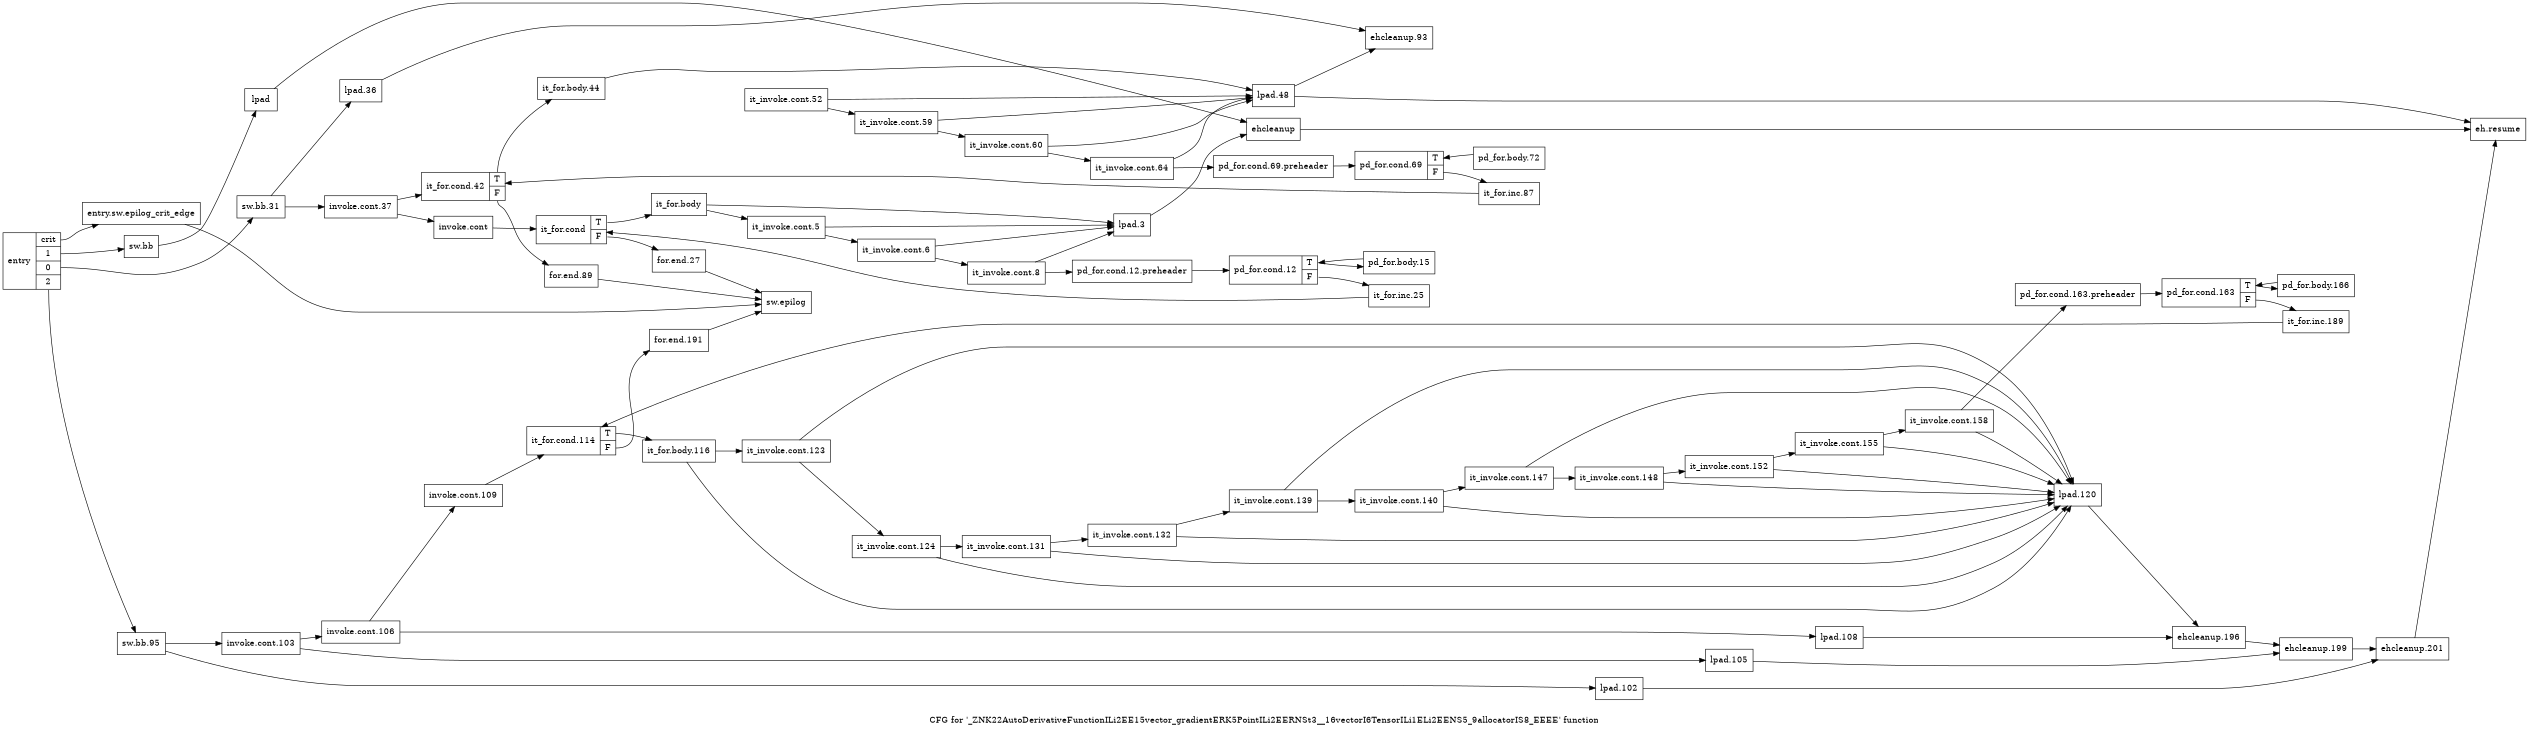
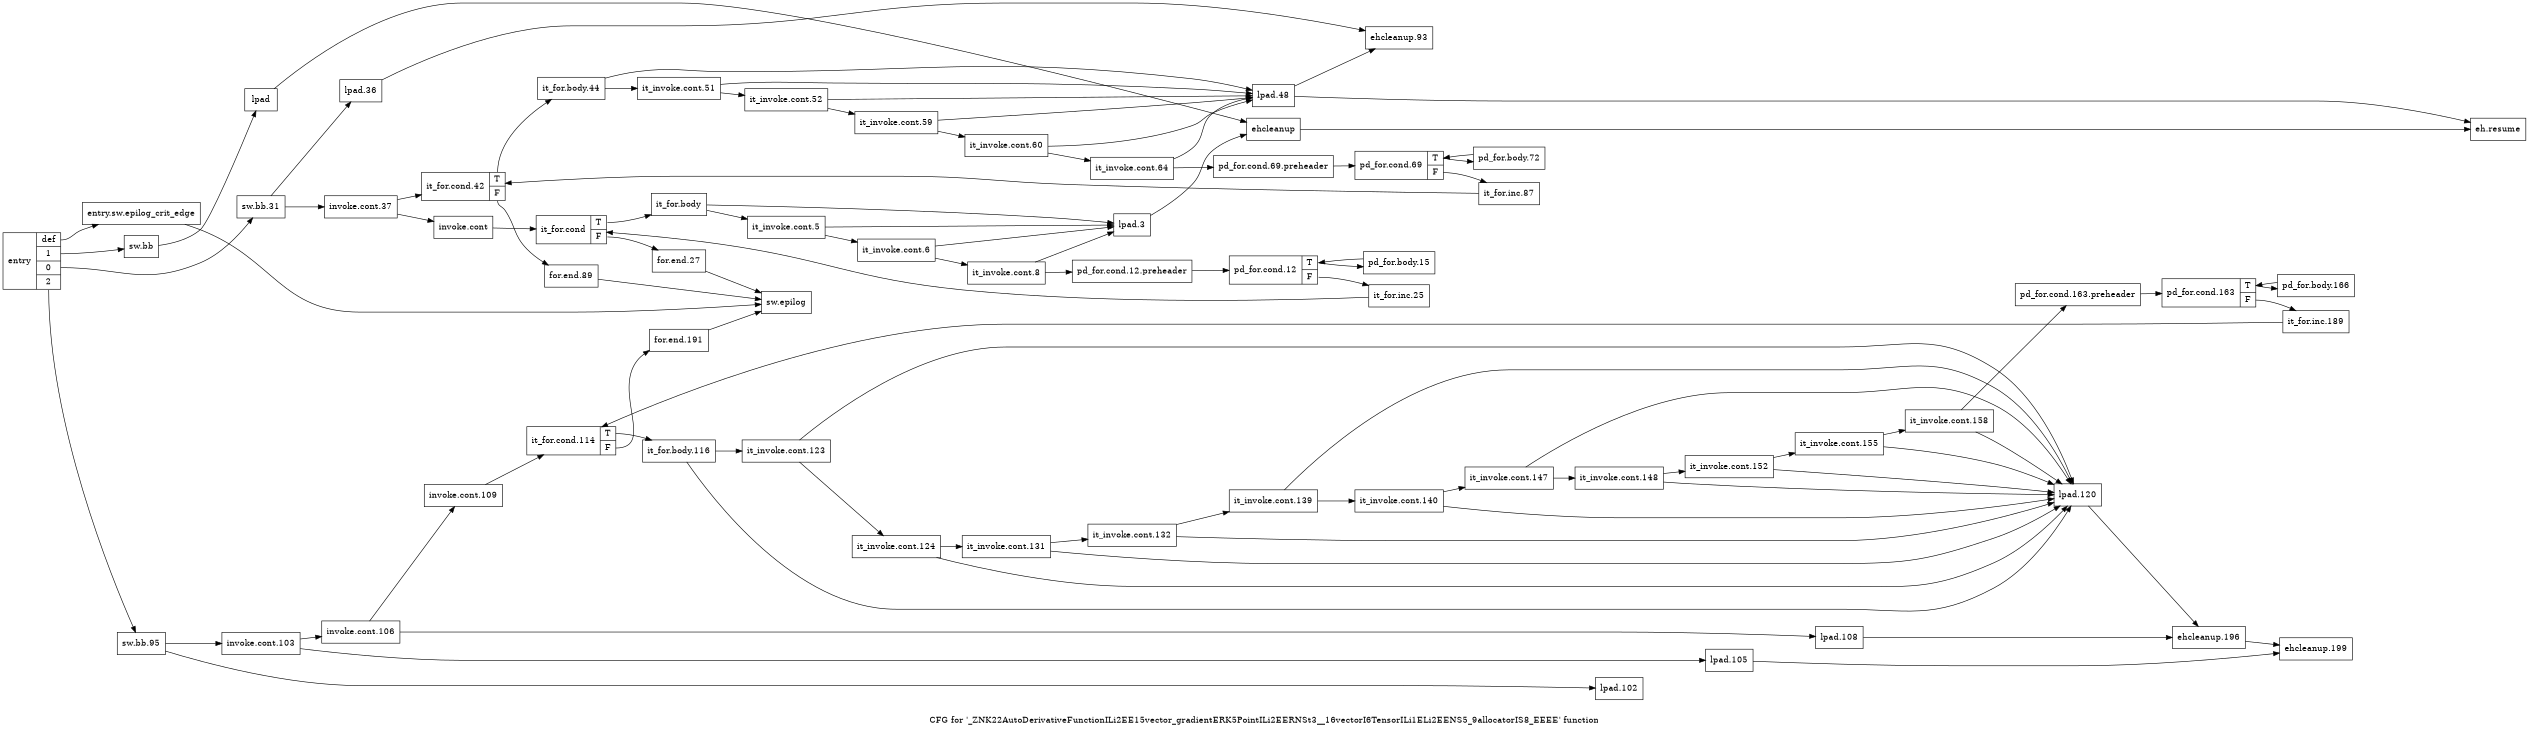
  digraph {
    label="CFG for '_ZNK22AutoDerivativeFunctionILi2EE15vector_gradientERK5PointILi2EERNSt3__16vectorI6TensorILi1ELi2EENS5_9allocatorIS8_EEEE' function"
    rankdir=LR
    node [shape=record]
-   n1 [label="{entry|{<s0>crit|<s1>1|<s2>0|<s3>2}}"]
+   n1 [label="{entry|{<s0>def|<s1>1|<s2>0|<s3>2}}"]
    n2 [label="{entry.sw.epilog_crit_edge}"]
    n3 [label="{sw.bb}"]
    n4 [label="{sw.bb.31}"]
    n5 [label="{sw.bb.95}"]
    n6 [label="{sw.epilog}"]
    n7 [label="{lpad}"]
    n8 [label="{invoke.cont.37}"]
    n9 [label="{lpad.36}"]
    n10 [label="{invoke.cont.103}"]
    n11 [label="{lpad.102}"]
    n12 [label="{invoke.cont}"]
    n13 [label="{it_for.cond|{<s0>T|<s1>F}}"]
    n14 [label="{ehcleanup}"]
    n15 [label="{it_for.cond.42|{<s0>T|<s1>F}}"]
    n16 [label="{ehcleanup.93}"]
    n17 [label="{invoke.cont.106}"]
    n18 [label="{lpad.105}"]
-   n19 [label="{ehcleanup.201}"]
    n20 [label="{it_for.body}"]
    n21 [label="{for.end.27}"]
    n22 [label="{eh.resume}"]
    n23 [label="{it_invoke.cont.5}"]
    n24 [label="{lpad.3}"]
    n25 [label="{it_invoke.cont.6}"]
    n26 [label="{it_invoke.cont.8}"]
    n27 [label="{pd_for.cond.12.preheader}"]
    n28 [label="{pd_for.cond.12|{<s0>T|<s1>F}}"]
    n29 [label="{pd_for.body.15}"]
    n30 [label="{it_for.inc.25}"]
    n31 [label="{it_for.body.44}"]
    n32 [label="{for.end.89}"]
+   n33 [label="{it_invoke.cont.51}"]
    n34 [label="{lpad.48}"]
    n35 [label="{it_invoke.cont.52}"]
    n36 [label="{it_invoke.cont.59}"]
    n37 [label="{it_invoke.cont.60}"]
    n38 [label="{it_invoke.cont.64}"]
    n39 [label="{pd_for.cond.69.preheader}"]
    n40 [label="{pd_for.cond.69|{<s0>T|<s1>F}}"]
    n41 [label="{pd_for.body.72}"]
    n42 [label="{it_for.inc.87}"]
    n43 [label="{invoke.cont.109}"]
    n44 [label="{lpad.108}"]
    n45 [label="{ehcleanup.199}"]
    n46 [label="{it_for.cond.114|{<s0>T|<s1>F}}"]
    n47 [label="{ehcleanup.196}"]
    n48 [label="{it_for.body.116}"]
    n49 [label="{for.end.191}"]
    n50 [label="{it_invoke.cont.123}"]
    n51 [label="{lpad.120}"]
    n52 [label="{it_invoke.cont.124}"]
    n53 [label="{it_invoke.cont.131}"]
    n54 [label="{it_invoke.cont.132}"]
    n55 [label="{it_invoke.cont.139}"]
    n56 [label="{it_invoke.cont.140}"]
    n57 [label="{it_invoke.cont.147}"]
    n58 [label="{it_invoke.cont.148}"]
    n59 [label="{it_invoke.cont.152}"]
    n60 [label="{it_invoke.cont.155}"]
    n61 [label="{it_invoke.cont.158}"]
    n62 [label="{pd_for.cond.163.preheader}"]
    n63 [label="{pd_for.cond.163|{<s0>T|<s1>F}}"]
    n64 [label="{pd_for.body.166}"]
    n65 [label="{it_for.inc.189}"]
    n1 -> n2 [tailport=s0]
    n1 -> n3 [tailport=s1]
    n1 -> n4 [tailport=s2]
    n1 -> n5 [tailport=s3]
    n2 -> n6
    n3 -> n7
    n4 -> n8
    n4 -> n9
    n5 -> n10
    n5 -> n11
    n7 -> n14
    n8 -> n12
    n8 -> n15
    n9 -> n16
    n10 -> n17
    n10 -> n18
-   n11 -> n19
    n12 -> n13
    n13 -> n20 [tailport=s0]
    n13 -> n21 [tailport=s1]
    n14 -> n22
    n15 -> n31 [tailport=s0]
    n15 -> n32 [tailport=s1]
    n17 -> n43
    n17 -> n44
    n18 -> n45
-   n19 -> n22
    n20 -> n23
    n20 -> n24
    n21 -> n6
    n23 -> n24
    n23 -> n25
    n24 -> n14
    n25 -> n24
    n25 -> n26
    n26 -> n24
    n26 -> n27
    n27 -> n28
    n28 -> n29 [tailport=s0]
    n28 -> n30 [tailport=s1]
    n29 -> n28
    n30 -> n13
+   n31 -> n33
    n31 -> n34
    n32 -> n6
+   n33 -> n34
+   n33 -> n35
    n34 -> n16
    n34 -> n22
    n35 -> n34
    n35 -> n36
    n36 -> n34
    n36 -> n37
    n37 -> n34
    n37 -> n38
    n38 -> n34
    n38 -> n39
    n39 -> n40
+   n40 -> n41 [tailport=s0]
    n40 -> n42 [tailport=s1]
    n41 -> n40
    n42 -> n15
    n43 -> n46
    n44 -> n47
-   n45 -> n19
    n46 -> n48 [tailport=s0]
    n46 -> n49 [tailport=s1]
    n47 -> n45
    n48 -> n50
    n48 -> n51
    n49 -> n6
    n50 -> n51
    n50 -> n52
    n51 -> n47
    n52 -> n51
    n52 -> n53
    n53 -> n51
    n53 -> n54
    n54 -> n51
    n54 -> n55
    n55 -> n51
    n55 -> n56
    n56 -> n51
    n56 -> n57
    n57 -> n51
    n57 -> n58
    n58 -> n51
    n58 -> n59
    n59 -> n51
    n59 -> n60
    n60 -> n51
    n60 -> n61
    n61 -> n51
    n61 -> n62
    n62 -> n63
    n63 -> n64 [tailport=s0]
    n63 -> n65 [tailport=s1]
    n64 -> n63
    n65 -> n46
  }
